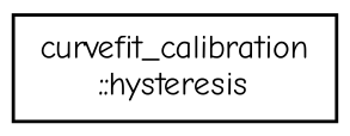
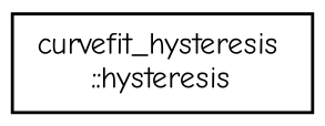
  digraph {
    rankdir=LR
    fontname="Comic Neue"
-   n1 [color=black fillcolor=white fontname="Comic Neue" fontsize=10 height=0.2 label="curvefit_calibration\l::hysteresis" shape=record style=filled width=0.4]
+   n1 [color=black fillcolor=white fontname="Comic Neue" fontsize=10 height=0.2 label="curvefit_hysteresis\l::hysteresis" shape=record style=filled width=0.4]
  }
